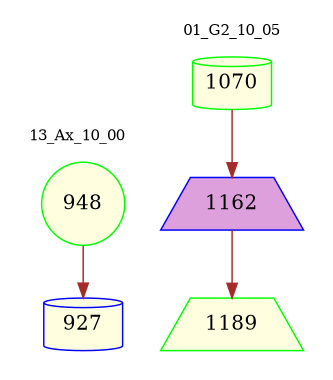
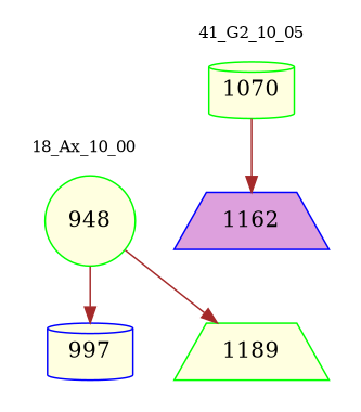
  digraph {
    node [color=green fillcolor=lightyellow shape=cylinder style=filled]
    edge [color=brown style=solid]
    n1 [label=948 shape=circle]
-   n2 [color=blue label=927]
+   n2 [color=blue label=997]
    n3 [label=1070]
    n4 [color=blue fillcolor=plum label=1162 shape=trapezium]
    n5 [label=1189 shape=trapezium]
    subgraph cluster_1 {
      color=white
      fontsize=10
-     label="13_Ax_10_00"
+     label="18_Ax_10_00"
      n1
      n2
    }
    subgraph cluster_2 {
      color=white
      fontsize=10
-     label="01_G2_10_05"
+     label="41_G2_10_05"
      n3
      n4
      n5
    }
    n1 -> n2
    n3 -> n4
-   n4 -> n5
+   n1 -> n5
  }
